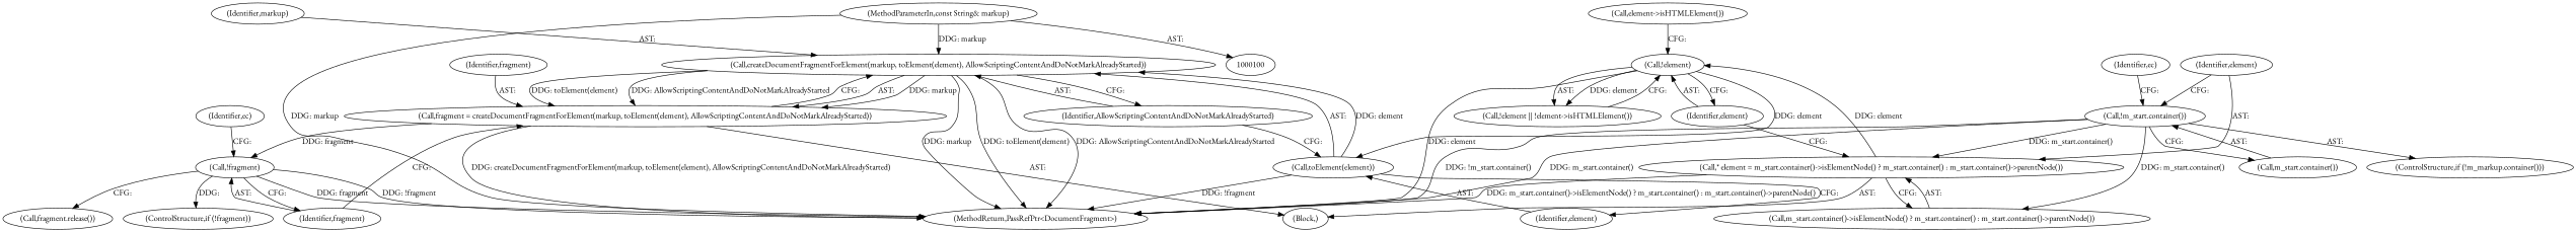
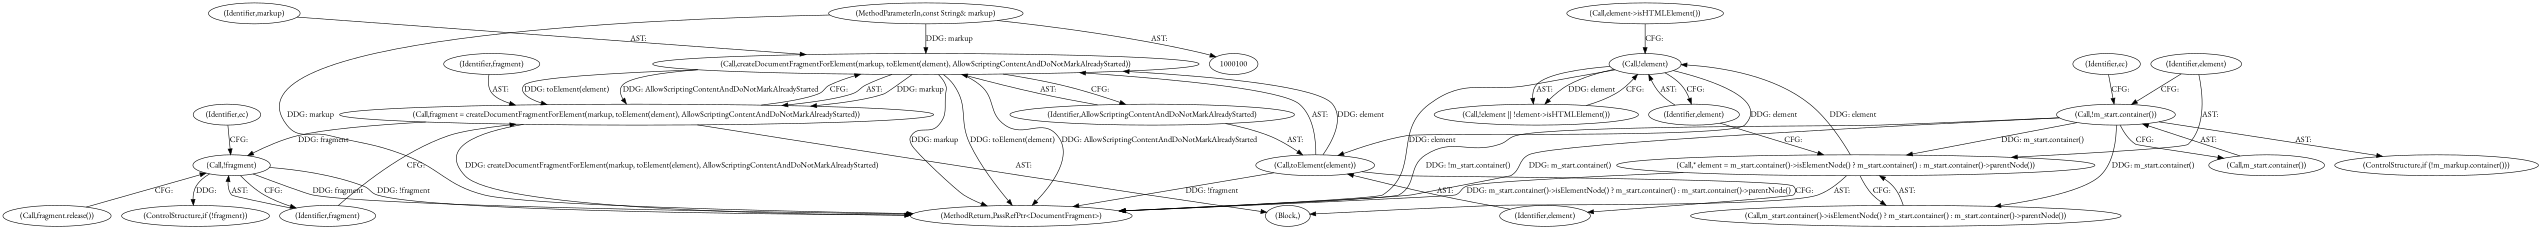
  digraph {
    fontname="EB Garamond"
    node [fontname="EB Garamond"]
    edge [fontname="EB Garamond"]
    n1 [label="(Call,createDocumentFragmentForElement(markup, toElement(element), AllowScriptingContentAndDoNotMarkAlreadyStarted))"]
    n2 [label="(Call,fragment = createDocumentFragmentForElement(markup, toElement(element), AllowScriptingContentAndDoNotMarkAlreadyStarted))"]
    n3 [label="(Identifier,AllowScriptingContentAndDoNotMarkAlreadyStarted)"]
    n4 [label="(MethodReturn,PassRefPtr<DocumentFragment>)"]
    n5 [label="(Block,)"]
    n6 [label="(Call,!fragment)"]
    n7 [label="(Call,toElement(element))"]
    n8 [label="(MethodParameterIn,const String& markup)"]
    1000100
    n10 [label="(Identifier,element)"]
    n11 [label="(Call,!element)"]
    n12 [label="(Call,!element || !element->isHTMLElement())"]
    n13 [label="(Identifier,element)"]
    n14 [label="(Call,* element = m_start.container()->isElementNode() ? m_start.container() : m_start.container()->parentNode())"]
    n15 [label="(Call,m_start.container()->isElementNode() ? m_start.container() : m_start.container()->parentNode())"]
    n16 [label="(Call,!m_start.container())"]
    n17 [label="(Call,m_start.container())"]
    n18 [label="(ControlStructure,if (!m_markup.container()))"]
    n19 [label="(ControlStructure,if (!fragment))"]
    n20 [label="(Identifier,fragment)"]
    n21 [label="(Call,element->isHTMLElement())"]
    n22 [label="(Identifier,ec)"]
    n23 [label="(Call,fragment.release())"]
    n24 [label="(Identifier,markup)"]
    n25 [label="(Identifier,element)"]
    n26 [label="(Identifier,fragment)"]
    n27 [label="(Identifier,ec)"]
    n1 -> n2 [label="AST: "]
    n1 -> n2 [label="DDG: markup"]
    n1 -> n2 [label="DDG: toElement(element)"]
    n1 -> n2 [label="DDG: AllowScriptingContentAndDoNotMarkAlreadyStarted"]
    n1 -> n3 [label="CFG: "]
    n1 -> n4 [label="DDG: AllowScriptingContentAndDoNotMarkAlreadyStarted"]
    n1 -> n4 [label="DDG: markup"]
    n1 -> n4 [label="DDG: toElement(element)"]
    n2 -> n1 [label="CFG: "]
    n2 -> n4 [label="DDG: createDocumentFragmentForElement(markup, toElement(element), AllowScriptingContentAndDoNotMarkAlreadyStarted)"]
    n2 -> n5 [label="AST: "]
    n2 -> n6 [label="DDG: fragment"]
    n3 -> n1 [label="AST: "]
-   n3 -> n7 [label="CFG: "]
+   n3 -> n7 [label="AST: "]
    n6 -> n4 [label="DDG: fragment"]
    n6 -> n4 [label="DDG: !fragment"]
    n6 -> n19 [label="DDG: "]
    n6 -> n20 [label="CFG: "]
    n7 -> n1 [label="AST: "]
    n7 -> n1 [label="DDG: element"]
    n7 -> n4 [label="DDG: !fragment"]
    n7 -> n10 [label="CFG: "]
    n8 -> n1 [label="DDG: markup"]
    n8 -> n4 [label="DDG: markup"]
    n8 -> 1000100 [label="AST: "]
    n10 -> n7 [label="AST: "]
    n11 -> n4 [label="DDG: element"]
    n11 -> n7 [label="DDG: element"]
    n11 -> n12 [label="AST: "]
    n11 -> n12 [label="DDG: element"]
    n11 -> n13 [label="CFG: "]
    n12 -> n11 [label="CFG: "]
    n13 -> n11 [label="AST: "]
    n13 -> n14 [label="CFG: "]
    n14 -> n4 [label="DDG: m_start.container()->isElementNode() ? m_start.container() : m_start.container()->parentNode()"]
    n14 -> n5 [label="AST: "]
    n14 -> n11 [label="DDG: element"]
    n14 -> n15 [label="CFG: "]
    n15 -> n14 [label="AST: "]
    n16 -> n4 [label="DDG: !m_start.container()"]
    n16 -> n4 [label="DDG: m_start.container()"]
    n16 -> n14 [label="DDG: m_start.container()"]
    n16 -> n15 [label="DDG: m_start.container()"]
    n16 -> n17 [label="CFG: "]
    n16 -> n18 [label="AST: "]
    n17 -> n16 [label="AST: "]
    n20 -> n2 [label="CFG: "]
    n20 -> n6 [label="AST: "]
    n21 -> n11 [label="CFG: "]
    n22 -> n16 [label="CFG: "]
-   n6 -> n23 [label="CFG: "]
+   n23 -> n6 [label="CFG: "]
    n24 -> n1 [label="AST: "]
    n25 -> n14 [label="AST: "]
    n25 -> n16 [label="CFG: "]
    n26 -> n2 [label="AST: "]
    n27 -> n6 [label="CFG: "]
  }
